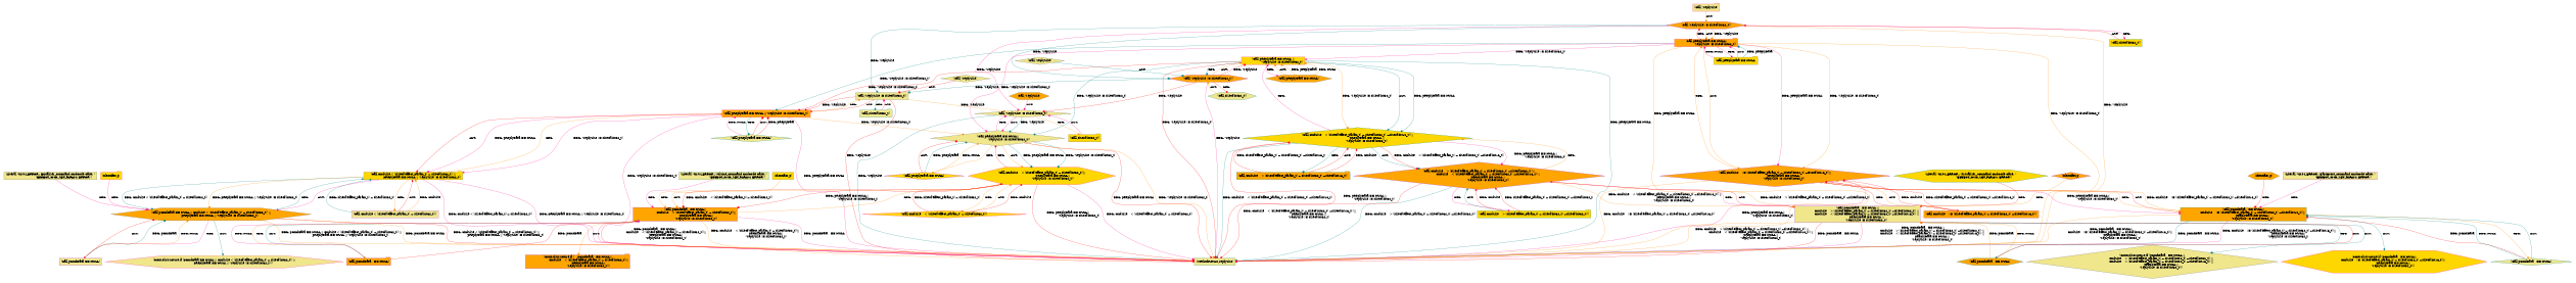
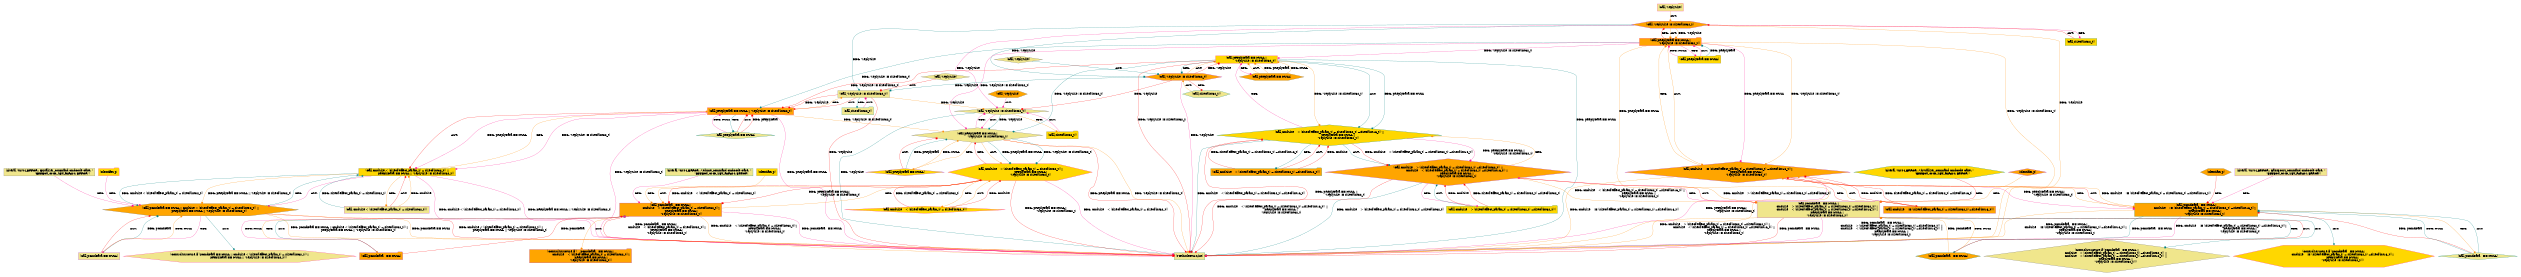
  digraph {
    node [style=filled fillcolor=khaki color=gray40 shape=folder]
    edge [color=darkorange arrowhead=box]
    n1 [label="(Call,*replySize != sizeof(int32_t))" fillcolor=orange color=purple shape=hexagon]
    n2 [label="(Call,pReplyData == NULL||\n                    *replySize != sizeof(int32_t))" fillcolor=orange color=deeppink]
    n3 [label="(Call,*replySize != sizeof(int32_t))" fillcolor=orange color=purple shape=hexagon]
    n4 [label="(Call,*replySize != sizeof(int32_t))"]
    n5 [label="(Call,*replySize != sizeof(int32_t))" shape=diamond]
    n6 [label="(Call,sizeof(int32_t))" fillcolor=gold color=teal shape=box]
-   n7 [label="(MethodReturn,replySize)" color=teal shape=box]
+   n7 [label="(MethodReturn,int)" color=teal shape=box]
    n8 [label="(Call,cmdSize    != (sizeof(effect_param_t) + sizeof(int32_t) +sizeof(int16_t))||\n                    pReplyData == NULL||\n                    *replySize != sizeof(int32_t))" fillcolor=orange color=purple shape=diamond]
    n9 [label="(Call,pReplyData == NULL ||\n                    *replySize != sizeof(int32_t))" fillcolor=gold color=deeppink shape=box]
    n10 [label="(Call,pReplyData == NULL || *replySize != sizeof(int32_t))" fillcolor=orange color=deeppink shape=box]
    n11 [label="(Call,pReplyData == NULL||\n                        *replySize != sizeof(int32_t))" shape=diamond]
    n12 [label="(Call,pReplyData == NULL)" fillcolor=gold]
    n13 [label="(Call,pCmdData   == NULL||\n                    cmdSize    != (sizeof(effect_param_t) + sizeof(int32_t) +sizeof(int16_t))||\n                    pReplyData == NULL||\n                    *replySize != sizeof(int32_t))" fillcolor=orange color=teal shape=box]
    n14 [label="(Call,cmdSize    != (sizeof(effect_param_t) + sizeof(int32_t) +sizeof(int16_t)))" fillcolor=orange color=purple shape=box]
    n15 [label="(ControlStructure,if (pCmdData   == NULL||\n                    cmdSize    != (sizeof(effect_param_t) + sizeof(int32_t) +sizeof(int16_t))||\n                    pReplyData == NULL||\n                    *replySize != sizeof(int32_t)))" fillcolor=gold color=deeppink shape=hexagon]
    n16 [label="(Call,pCmdData   == NULL)" color=teal shape=diamond]
    n17 [label="(Call,cmdSize    < (sizeof(effect_param_t) + sizeof(int32_t) +sizeof(int16_t)) ||\n                    pReplyData == NULL ||\n                    *replySize != sizeof(int32_t))" fillcolor=gold color=teal shape=diamond]
    n18 [label="(Call,pReplyData == NULL)" fillcolor=orange shape=hexagon]
    n19 [label="(Call,cmdSize    > (sizeof(effect_param_t) + sizeof(int32_t) +sizeof(int32_t)) ||\n                    cmdSize    < (sizeof(effect_param_t) + sizeof(int32_t) +sizeof(int16_t)) ||\n                    pReplyData == NULL ||\n                    *replySize != sizeof(int32_t))" fillcolor=orange color=purple shape=diamond]
    n20 [label="(Call,cmdSize    < (sizeof(effect_param_t) + sizeof(int32_t) +sizeof(int16_t)))" fillcolor=orange color=teal]
    n21 [label="(Call,pCmdData   == NULL ||\n                    cmdSize    > (sizeof(effect_param_t) + sizeof(int32_t) +sizeof(int32_t)) ||\n                    cmdSize    < (sizeof(effect_param_t) + sizeof(int32_t) +sizeof(int16_t)) ||\n                    pReplyData == NULL ||\n                    *replySize != sizeof(int32_t))" color=purple]
    n22 [label="(Call,cmdSize    > (sizeof(effect_param_t) + sizeof(int32_t) +sizeof(int32_t)))" fillcolor=gold color=teal]
    n23 [label="(Call,pCmdData   == NULL)" fillcolor=orange color=teal shape=hexagon]
    n24 [label="(ControlStructure,if (pCmdData   == NULL ||\n                    cmdSize    > (sizeof(effect_param_t) + sizeof(int32_t) +sizeof(int32_t)) ||\n                    cmdSize    < (sizeof(effect_param_t) + sizeof(int32_t) +sizeof(int16_t)) ||\n                    pReplyData == NULL ||\n                    *replySize != sizeof(int32_t)))" shape=diamond]
    n25 [label="(Call,cmdSize < (sizeof(effect_param_t) + sizeof(int32_t)) ||\n                    pReplyData == NULL || *replySize != sizeof(int32_t))" fillcolor=gold]
    n26 [label="(Call,pReplyData == NULL)" color=teal shape=diamond]
    n27 [label="(Call,pCmdData == NULL || cmdSize < (sizeof(effect_param_t) + sizeof(int32_t)) ||\n                    pReplyData == NULL || *replySize != sizeof(int32_t))" fillcolor=orange shape=hexagon]
    n28 [label="(Call,cmdSize < (sizeof(effect_param_t) + sizeof(int32_t)))" color=purple shape=box]
    n29 [label="(Call,pCmdData == NULL)" color=purple shape=box]
    n30 [label="(ControlStructure,if (pCmdData == NULL || cmdSize < (sizeof(effect_param_t) + sizeof(int32_t)) ||\n                    pReplyData == NULL || *replySize != sizeof(int32_t)))" color=deeppink shape=hexagon]
    n31 [label="(Call,cmdSize    < (sizeof(effect_param_t) + sizeof(int32_t))||\n                        pReplyData == NULL||\n                        *replySize != sizeof(int32_t))" fillcolor=gold color=deeppink shape=hexagon]
    n32 [label="(Call,pReplyData == NULL)" fillcolor=gold color=purple shape=diamond]
    n33 [label="(Call,pCmdData   == NULL||\n                        cmdSize    < (sizeof(effect_param_t) + sizeof(int32_t))||\n                        pReplyData == NULL||\n                        *replySize != sizeof(int32_t))" fillcolor=orange color=purple shape=box]
    n34 [label="(Call,cmdSize    < (sizeof(effect_param_t) + sizeof(int32_t)))" fillcolor=gold color=deeppink shape=diamond]
    n35 [label="(Call,pCmdData   == NULL)" fillcolor=orange color=purple]
    n36 [label="(ControlStructure,if (    pCmdData   == NULL||\n                        cmdSize    < (sizeof(effect_param_t) + sizeof(int32_t))||\n                        pReplyData == NULL||\n                        *replySize != sizeof(int32_t)))" fillcolor=orange color=purple]
    n37 [label="(Call,sizeof(int32_t))" color=teal shape=hexagon]
    n38 [label="(Call,sizeof(int32_t))" color=teal]
    n39 [label="(Call,sizeof(int32_t))" fillcolor=gold]
    n40 [label="(Literal,\"\tLVM_ERROR : Virtualizer_command cmdCode Case: \"\n                             \"EFFECT_CMD_SET_PARAM: ERROR\")" fillcolor=gold color=teal shape=hexagon]
    n41 [label="(Call,*replySize)" shape=diamond]
    n42 [label="(Identifier,p)" fillcolor=orange color=purple shape=diamond]
    n43 [label="(Call,*replySize)" color=deeppink]
    n44 [label="(Identifier,p)" fillcolor=orange shape=hexagon]
    n45 [label="(Identifier,p)" fillcolor=gold color=deeppink]
    n46 [label="(Literal,\"\tLVM_ERROR : Volume_command cmdCode Case: \"\n                             \"EFFECT_CMD_SET_PARAM: ERROR\")" color=teal shape=box]
    n47 [label="(Call,*replySize)" fillcolor=orange shape=hexagon]
    n48 [label="(Literal,\"\tLVM_ERROR : BassBoost_command cmdCode Case: \"\n                             \"EFFECT_CMD_SET_PARAM: ERROR\")" color=purple shape=box]
    n49 [label="(Identifier,p)" fillcolor=gold shape=box]
    n50 [label="(Literal,\"\tLVM_ERROR : Equalizer_command cmdCode Case: \"\n                             \"EFFECT_CMD_SET_PARAM: ERROR\")" shape=box]
    n51 [label="(Call,*replySize)" shape=diamond]
    n1 -> n2 [label="AST: "]
    n1 -> n2 [label="DDG: *replySize"]
    n1 -> n3 [label="DDG: *replySize" color=teal]
    n1 -> n4 [label="DDG: *replySize" color=teal arrowhead=diamond]
    n1 -> n5 [label="DDG: *replySize" color=deeppink arrowhead=dot]
    n1 -> n6 [label="CFG: " color=deeppink arrowhead=diamond]
    n1 -> n7 [label="DDG: *replySize" arrowhead=diamond]
    n2 -> n1 [label="CFG: " color=red arrowhead=diamond]
    n2 -> n7 [label="DDG: pReplyData == NULL" arrowhead=dot]
    n2 -> n7 [label="DDG: *replySize != sizeof(int32_t)" arrowhead=diamond]
    n2 -> n8 [label="AST: "]
    n2 -> n8 [label="DDG: pReplyData == NULL" color=deeppink]
    n2 -> n8 [label="DDG: *replySize != sizeof(int32_t)" arrowhead=dot]
    n2 -> n9 [label="DDG: *replySize != sizeof(int32_t)" color=deeppink arrowhead=diamond]
    n2 -> n10 [label="DDG: *replySize != sizeof(int32_t)" color=teal arrowhead=dot]
    n2 -> n11 [label="DDG: *replySize != sizeof(int32_t)" color=deeppink arrowhead=diamond]
    n2 -> n12 [label="CFG: " color=deeppink arrowhead=dot]
    n3 -> n4 [label="DDG: *replySize" color=teal]
    n3 -> n5 [label="DDG: *replySize" color=red]
    n3 -> n7 [label="DDG: *replySize" color=deeppink arrowhead=diamond]
    n3 -> n9 [label="AST: " arrowhead=diamond]
    n3 -> n9 [label="DDG: *replySize" color=red]
    n3 -> n37 [label="CFG: " color=red arrowhead=dot]
    n4 -> n5 [label="DDG: *replySize" arrowhead=diamond]
    n4 -> n7 [label="DDG: *replySize" color=red]
    n4 -> n10 [label="AST: " color=red arrowhead=dot]
    n4 -> n10 [label="DDG: *replySize" color=red arrowhead=dot]
    n4 -> n38 [label="CFG: " color=teal arrowhead=dot]
    n5 -> n7 [label="DDG: *replySize" color=teal arrowhead=dot]
    n5 -> n11 [label="AST: " color=deeppink arrowhead=dot]
    n5 -> n11 [label="DDG: *replySize" color=teal arrowhead=dot]
    n5 -> n39 [label="CFG: " arrowhead=dot]
    n6 -> n1 [label="AST: " color=red arrowhead=diamond]
    n8 -> n2 [label="CFG: "]
    n8 -> n7 [label="DDG: cmdSize    != (sizeof(effect_param_t) + sizeof(int32_t) +sizeof(int16_t))" arrowhead=diamond]
    n8 -> n7 [label="DDG: pReplyData == NULL||\n                    *replySize != sizeof(int32_t)" color=deeppink arrowhead=dot]
    n8 -> n13 [label="AST: " color=red arrowhead=dot]
    n8 -> n13 [label="DDG: cmdSize    != (sizeof(effect_param_t) + sizeof(int32_t) +sizeof(int16_t))"]
    n8 -> n13 [label="DDG: pReplyData == NULL||\n                    *replySize != sizeof(int32_t)" color=deeppink]
    n8 -> n14 [label="CFG: " color=red arrowhead=diamond]
    n9 -> n3 [label="CFG: " color=teal]
    n9 -> n7 [label="DDG: *replySize != sizeof(int32_t)" color=red]
    n9 -> n7 [label="DDG: pReplyData == NULL" color=teal arrowhead=diamond]
    n9 -> n10 [label="DDG: *replySize != sizeof(int32_t)" color=red arrowhead=dot]
    n9 -> n11 [label="DDG: *replySize != sizeof(int32_t)" color=teal arrowhead=diamond]
    n9 -> n17 [label="AST: " color=teal arrowhead=diamond]
    n9 -> n17 [label="DDG: pReplyData == NULL" color=teal arrowhead=dot]
    n9 -> n17 [label="DDG: *replySize != sizeof(int32_t)"]
    n9 -> n18 [label="CFG: " color=deeppink arrowhead=dot]
    n10 -> n4 [label="CFG: " arrowhead=dot]
    n10 -> n7 [label="DDG: *replySize != sizeof(int32_t)" color=deeppink arrowhead=diamond]
    n10 -> n7 [label="DDG: pReplyData == NULL" color=deeppink arrowhead=dot]
    n10 -> n11 [label="DDG: *replySize != sizeof(int32_t)" arrowhead=dot]
    n10 -> n25 [label="AST: " color=red arrowhead=diamond]
    n10 -> n25 [label="DDG: pReplyData == NULL" color=deeppink]
    n10 -> n25 [label="DDG: *replySize != sizeof(int32_t)" color=deeppink arrowhead=dot]
    n10 -> n26 [label="CFG: " color=teal]
    n11 -> n5 [label="CFG: " color=deeppink]
    n11 -> n7 [label="DDG: pReplyData == NULL" color=red arrowhead=diamond]
    n11 -> n7 [label="DDG: *replySize != sizeof(int32_t)"]
    n11 -> n31 [label="AST: " arrowhead=diamond]
    n11 -> n31 [label="DDG: pReplyData == NULL" color=teal]
    n11 -> n31 [label="DDG: *replySize != sizeof(int32_t)" color=teal]
    n11 -> n32 [label="CFG: " arrowhead=dot]
    n12 -> n2 [label="AST: " color=deeppink arrowhead=diamond]
    n12 -> n2 [label="DDG: pReplyData" color=teal]
    n12 -> n2 [label="DDG: NULL" color=deeppink]
    n13 -> n7 [label="DDG: pCmdData   == NULL" color=teal arrowhead=diamond]
    n13 -> n7 [label="DDG: cmdSize    != (sizeof(effect_param_t) + sizeof(int32_t) +sizeof(int16_t))||\n                    pReplyData == NULL||\n                    *replySize != sizeof(int32_t)" color=deeppink arrowhead=diamond]
    n13 -> n7 [label="DDG: pCmdData   == NULL||\n                    cmdSize    != (sizeof(effect_param_t) + sizeof(int32_t) +sizeof(int16_t))||\n                    pReplyData == NULL||\n                    *replySize != sizeof(int32_t)"]
    n13 -> n8 [label="CFG: " arrowhead=dot]
    n13 -> n15 [label="AST: " color=teal arrowhead=diamond]
    n13 -> n16 [label="CFG: " arrowhead=dot]
    n14 -> n8 [label="AST: " arrowhead=dot]
    n14 -> n8 [label="DDG: cmdSize" color=red]
    n14 -> n8 [label="DDG: sizeof(effect_param_t) + sizeof(int32_t) +sizeof(int16_t)" color=red]
    n16 -> n13 [label="AST: " color=teal]
    n16 -> n13 [label="DDG: pCmdData" color=red]
    n16 -> n13 [label="DDG: NULL" color=teal arrowhead=dot]
    n17 -> n7 [label="DDG: cmdSize    < (sizeof(effect_param_t) + sizeof(int32_t) +sizeof(int16_t))" color=teal arrowhead=diamond]
    n17 -> n7 [label="DDG: pReplyData == NULL ||\n                    *replySize != sizeof(int32_t)" color=red arrowhead=dot]
    n17 -> n9 [label="CFG: " color=deeppink arrowhead=diamond]
    n17 -> n19 [label="AST: " color=teal]
    n17 -> n19 [label="DDG: cmdSize    < (sizeof(effect_param_t) + sizeof(int32_t) +sizeof(int16_t))" color=red]
    n17 -> n19 [label="DDG: pReplyData == NULL ||\n                    *replySize != sizeof(int32_t)" color=deeppink]
    n17 -> n20 [label="CFG: " color=teal]
    n18 -> n9 [label="AST: "]
    n18 -> n9 [label="DDG: pReplyData"]
    n18 -> n9 [label="DDG: NULL"]
    n19 -> n7 [label="DDG: cmdSize    > (sizeof(effect_param_t) + sizeof(int32_t) +sizeof(int32_t))" color=teal]
    n19 -> n7 [label="DDG: cmdSize    < (sizeof(effect_param_t) + sizeof(int32_t) +sizeof(int16_t)) ||\n                    pReplyData == NULL ||\n                    *replySize != sizeof(int32_t)" color=red arrowhead=diamond]
    n19 -> n17 [label="CFG: " arrowhead=diamond]
    n19 -> n21 [label="AST: " color=red arrowhead=diamond]
    n19 -> n21 [label="DDG: cmdSize    > (sizeof(effect_param_t) + sizeof(int32_t) +sizeof(int32_t))"]
    n19 -> n21 [label="DDG: cmdSize    < (sizeof(effect_param_t) + sizeof(int32_t) +sizeof(int16_t)) ||\n                    pReplyData == NULL ||\n                    *replySize != sizeof(int32_t)" arrowhead=dot]
    n19 -> n22 [label="CFG: " color=deeppink arrowhead=dot]
    n20 -> n17 [label="AST: " color=red arrowhead=diamond]
    n20 -> n17 [label="DDG: cmdSize" color=red arrowhead=diamond]
    n20 -> n17 [label="DDG: sizeof(effect_param_t) + sizeof(int32_t) +sizeof(int16_t)" color=red]
    n21 -> n7 [label="DDG: cmdSize    > (sizeof(effect_param_t) + sizeof(int32_t) +sizeof(int32_t)) ||\n                    cmdSize    < (sizeof(effect_param_t) + sizeof(int32_t) +sizeof(int16_t)) ||\n                    pReplyData == NULL ||\n                    *replySize != sizeof(int32_t)" arrowhead=dot]
    n21 -> n7 [label="DDG: pCmdData   == NULL" color=red arrowhead=dot]
    n21 -> n7 [label="DDG: pCmdData   == NULL ||\n                    cmdSize    > (sizeof(effect_param_t) + sizeof(int32_t) +sizeof(int32_t)) ||\n                    cmdSize    < (sizeof(effect_param_t) + sizeof(int32_t) +sizeof(int16_t)) ||\n                    pReplyData == NULL ||\n                    *replySize != sizeof(int32_t)" color=deeppink arrowhead=diamond]
    n21 -> n19 [label="CFG: " color=deeppink arrowhead=dot]
    n21 -> n23 [label="CFG: " color=teal arrowhead=diamond]
    n21 -> n24 [label="AST: " color=teal]
    n22 -> n19 [label="AST: " color=teal arrowhead=diamond]
    n22 -> n19 [label="DDG: cmdSize" color=red arrowhead=dot]
    n22 -> n19 [label="DDG: sizeof(effect_param_t) + sizeof(int32_t) +sizeof(int32_t)" color=red arrowhead=diamond]
    n23 -> n21 [label="AST: " color=red arrowhead=diamond]
    n23 -> n21 [label="DDG: pCmdData" arrowhead=dot]
    n23 -> n21 [label="DDG: NULL"]
    n25 -> n7 [label="DDG: cmdSize < (sizeof(effect_param_t) + sizeof(int32_t))" color=deeppink]
    n25 -> n7 [label="DDG: pReplyData == NULL || *replySize != sizeof(int32_t)" color=deeppink arrowhead=diamond]
    n25 -> n10 [label="CFG: " arrowhead=dot]
    n25 -> n27 [label="AST: " color=deeppink arrowhead=dot]
    n25 -> n27 [label="DDG: cmdSize < (sizeof(effect_param_t) + sizeof(int32_t))" color=teal arrowhead=dot]
    n25 -> n27 [label="DDG: pReplyData == NULL || *replySize != sizeof(int32_t)"]
    n25 -> n28 [label="CFG: "]
    n26 -> n10 [label="AST: " color=red]
    n26 -> n10 [label="DDG: pReplyData" color=red]
    n26 -> n10 [label="DDG: NULL" color=deeppink arrowhead=dot]
    n27 -> n7 [label="DDG: cmdSize < (sizeof(effect_param_t) + sizeof(int32_t)) ||\n                    pReplyData == NULL || *replySize != sizeof(int32_t)" color=red arrowhead=dot]
    n27 -> n7 [label="DDG: pCmdData == NULL || cmdSize < (sizeof(effect_param_t) + sizeof(int32_t)) ||\n                    pReplyData == NULL || *replySize != sizeof(int32_t)" arrowhead=dot]
    n27 -> n7 [label="DDG: pCmdData == NULL"]
    n27 -> n25 [label="CFG: " color=teal arrowhead=diamond]
    n27 -> n29 [label="CFG: " color=deeppink arrowhead=dot]
    n27 -> n30 [label="AST: " color=teal arrowhead=diamond]
    n28 -> n25 [label="AST: " color=red arrowhead=diamond]
    n28 -> n25 [label="DDG: cmdSize"]
    n28 -> n25 [label="DDG: sizeof(effect_param_t) + sizeof(int32_t)" color=teal arrowhead=dot]
    n29 -> n27 [label="AST: " color=red arrowhead=diamond]
    n29 -> n27 [label="DDG: pCmdData" color=teal]
    n29 -> n27 [label="DDG: NULL" arrowhead=diamond]
    n31 -> n7 [label="DDG: pReplyData == NULL||\n                        *replySize != sizeof(int32_t)" color=red arrowhead=diamond]
    n31 -> n7 [label="DDG: cmdSize    < (sizeof(effect_param_t) + sizeof(int32_t))" color=deeppink arrowhead=diamond]
    n31 -> n11 [label="CFG: " color=red arrowhead=dot]
    n31 -> n33 [label="AST: "]
    n31 -> n33 [label="DDG: cmdSize    < (sizeof(effect_param_t) + sizeof(int32_t))" color=red]
    n31 -> n33 [label="DDG: pReplyData == NULL||\n                        *replySize != sizeof(int32_t)" color=red]
    n31 -> n34 [label="CFG: "]
    n32 -> n11 [label="AST: " color=red]
    n32 -> n11 [label="DDG: pReplyData" color=teal arrowhead=dot]
    n32 -> n11 [label="DDG: NULL" arrowhead=dot]
    n33 -> n7 [label="DDG: cmdSize    < (sizeof(effect_param_t) + sizeof(int32_t))||\n                        pReplyData == NULL||\n                        *replySize != sizeof(int32_t)" arrowhead=diamond]
    n33 -> n7 [label="DDG: pCmdData   == NULL" color=deeppink arrowhead=diamond]
    n33 -> n7 [label="DDG: pCmdData   == NULL||\n                        cmdSize    < (sizeof(effect_param_t) + sizeof(int32_t))||\n                        pReplyData == NULL||\n                        *replySize != sizeof(int32_t)" color=red arrowhead=dot]
    n33 -> n31 [label="CFG: " arrowhead=dot]
    n33 -> n35 [label="CFG: " arrowhead=dot]
    n33 -> n36 [label="AST: "]
    n34 -> n31 [label="AST: " arrowhead=diamond]
    n34 -> n31 [label="DDG: cmdSize" color=red arrowhead=dot]
    n34 -> n31 [label="DDG: sizeof(effect_param_t) + sizeof(int32_t)" color=red arrowhead=diamond]
    n35 -> n33 [label="AST: " color=teal]
    n35 -> n33 [label="DDG: pCmdData" color=red arrowhead=diamond]
    n35 -> n33 [label="DDG: NULL" color=deeppink]
    n37 -> n3 [label="AST: " arrowhead=dot]
    n38 -> n4 [label="AST: " color=deeppink]
    n39 -> n5 [label="AST: " color=deeppink arrowhead=diamond]
    n40 -> n21 [label="CFG: " color=red]
    n41 -> n3 [label="AST: " color=teal]
    n42 -> n21 [label="CFG: " arrowhead=dot]
    n43 -> n1 [label="AST: " arrowhead=dot]
    n44 -> n13 [label="CFG: " color=red]
    n45 -> n27 [label="CFG: " color=deeppink arrowhead=dot]
    n46 -> n33 [label="CFG: " color=deeppink arrowhead=diamond]
    n47 -> n5 [label="AST: " color=deeppink arrowhead=diamond]
    n48 -> n13 [label="CFG: " color=deeppink arrowhead=diamond]
    n49 -> n33 [label="CFG: " arrowhead=dot]
    n50 -> n27 [label="CFG: " color=deeppink]
    n51 -> n4 [label="AST: " color=red]
  }
